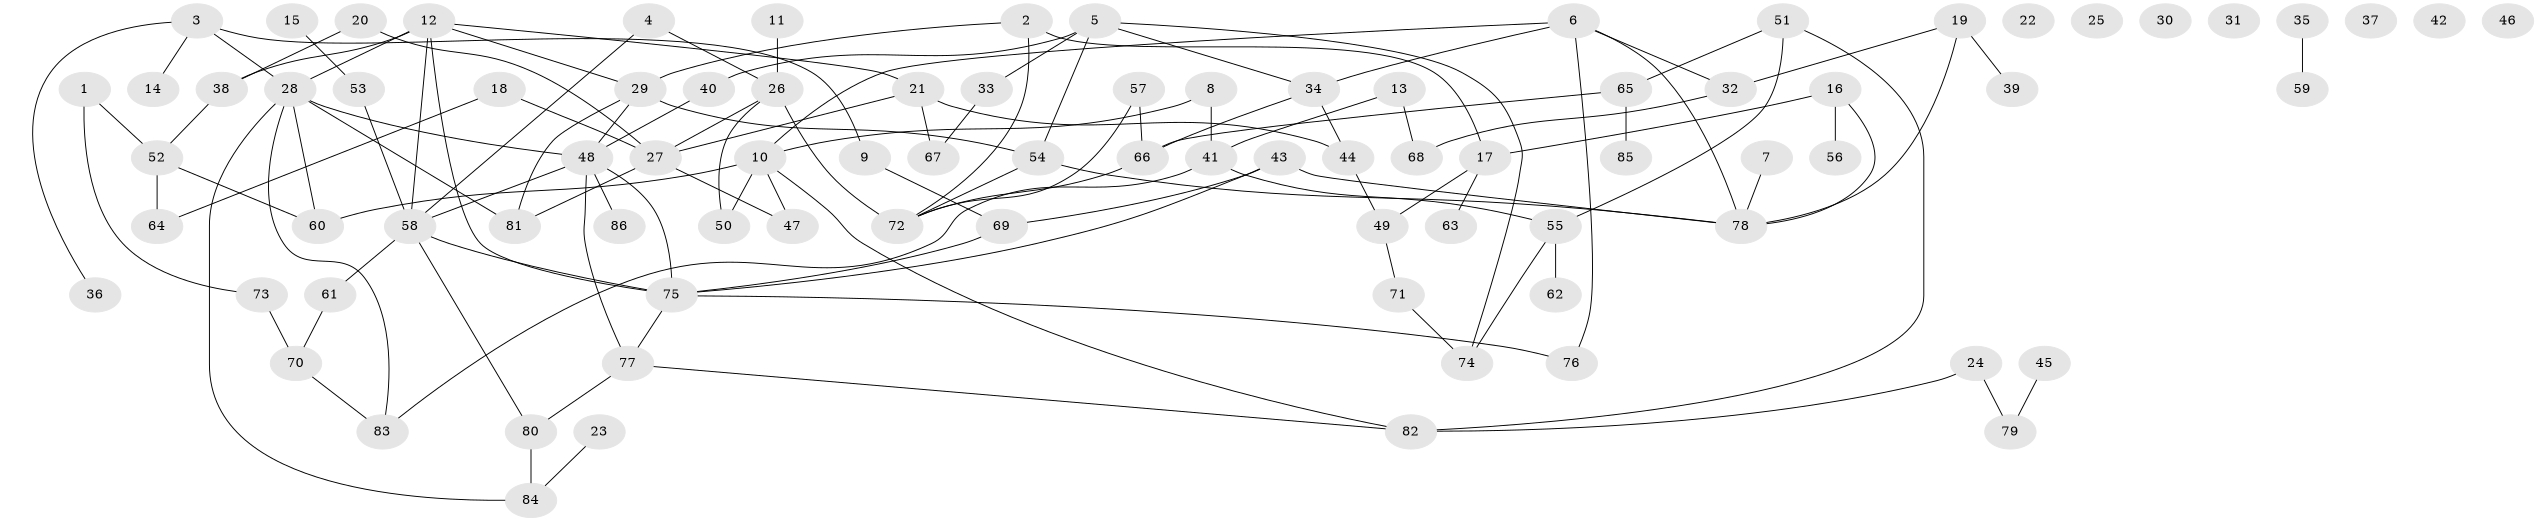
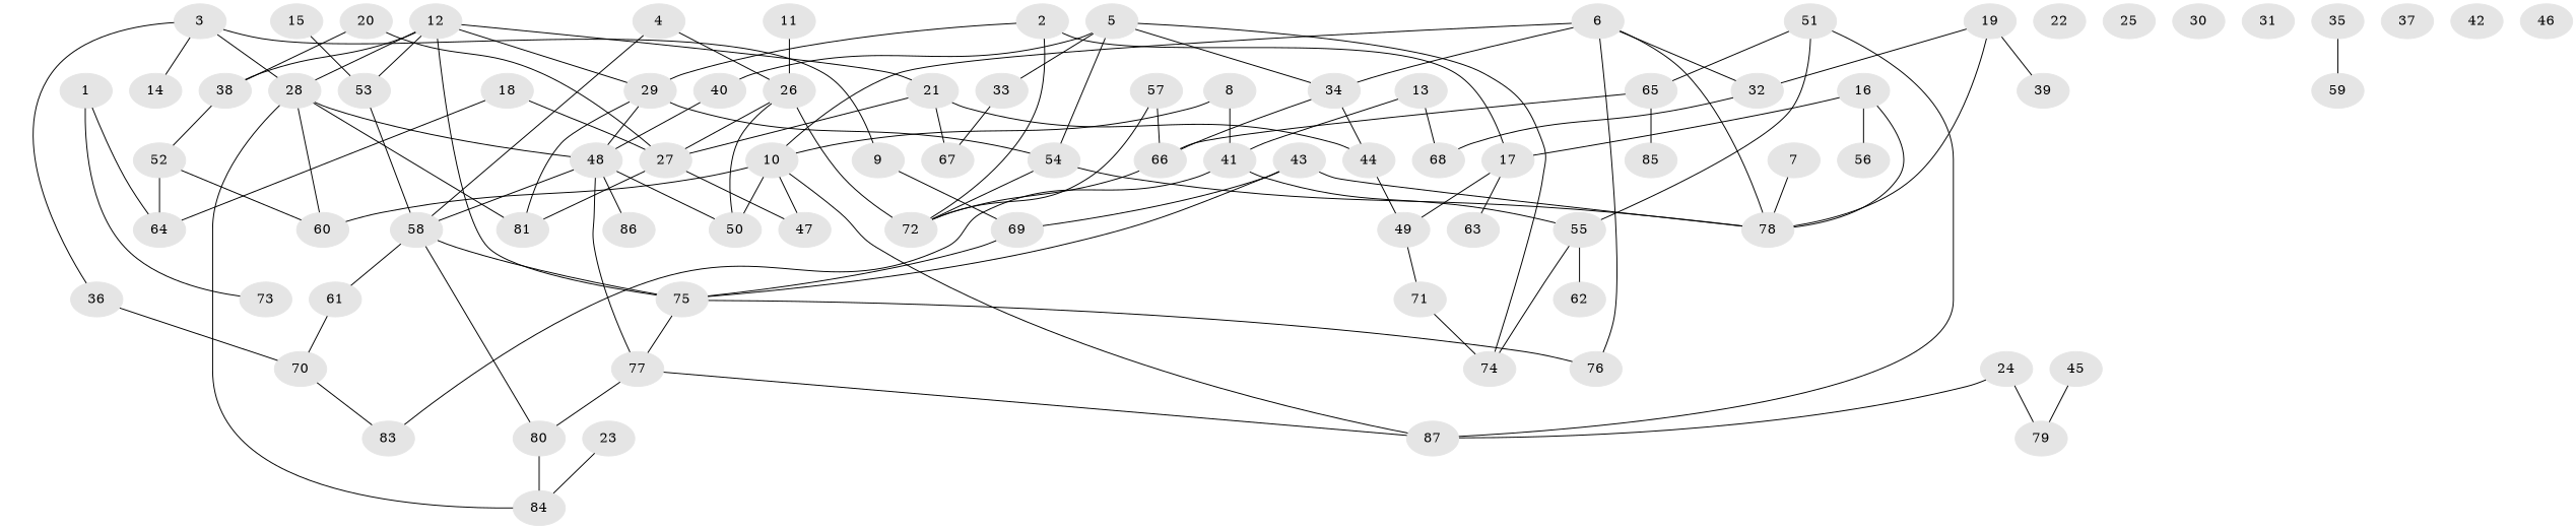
  graph {
    node [color=gray90 style=filled]
    1
    64
    73
    2
    17
    29
    72
    49
    63
    54
    81
    48
    3
    9
    14
    28
    36
    69
    60
    84
    83
    70
    4
    26
    58
    50
    27
    75
    61
    80
    5
    33
    34
    40
    74
    67
    44
    66
    78
    6
    10
    32
    76
    47
-   82
+   82 [label=87]
    68
    7
    8
    41
    55
    11
    12
    21
    38
    53
    52
    77
    13
    15
    16
    56
    71
    18
    19
    39
    20
    22
    23
    24
    79
    25
    86
    30
    31
    35
    59
    37
    62
    42
    43
    45
    46
    51
    65
    85
    57
-   1 -- 52
+   1 -- 64
    1 -- 73
    2 -- 17
    2 -- 29
    2 -- 72
    17 -- 49
    17 -- 63
    29 -- 54
    29 -- 81
    29 -- 48
    49 -- 71
    54 -- 72
    54 -- 78
    48 -- 58
-   48 -- 75
+   48 -- 50
    48 -- 77
    48 -- 86
    3 -- 9
    3 -- 14
    3 -- 28
    3 -- 36
    9 -- 69
    28 -- 81
    28 -- 48
    28 -- 60
    28 -- 84
-   28 -- 83
-   73 -- 70
+   36 -- 70
    69 -- 75
    70 -- 83
    4 -- 26
    4 -- 58
    26 -- 72
    26 -- 50
    26 -- 27
    58 -- 75
    58 -- 61
    58 -- 80
    27 -- 81
    27 -- 47
    75 -- 76
    75 -- 77
    61 -- 70
    80 -- 84
    5 -- 54
    5 -- 33
    5 -- 34
    5 -- 40
    5 -- 74
    33 -- 67
    34 -- 44
    34 -- 66
    40 -- 48
    44 -- 49
    66 -- 72
    6 -- 34
    6 -- 78
    6 -- 10
    6 -- 32
    6 -- 76
    10 -- 60
    10 -- 50
    10 -- 47
    10 -- 82
    32 -- 68
    7 -- 78
    8 -- 10
    8 -- 41
    41 -- 83
    41 -- 55
    55 -- 74
    55 -- 62
    11 -- 26
    12 -- 29
    12 -- 28
    12 -- 75
    12 -- 21
    12 -- 38
-   12 -- 58
+   12 -- 53
    21 -- 27
    21 -- 67
    21 -- 44
    38 -- 52
    53 -- 58
    52 -- 64
    52 -- 60
    77 -- 80
    77 -- 82
    13 -- 68
    13 -- 41
    15 -- 53
    16 -- 17
    16 -- 78
    16 -- 56
    71 -- 74
    18 -- 64
    18 -- 27
    19 -- 78
    19 -- 32
    19 -- 39
    20 -- 27
    20 -- 38
    23 -- 84
    24 -- 82
    24 -- 79
    35 -- 59
    43 -- 69
    43 -- 75
    43 -- 78
    45 -- 79
    51 -- 82
    51 -- 55
    51 -- 65
    65 -- 66
    65 -- 85
    57 -- 72
    57 -- 66
  }
